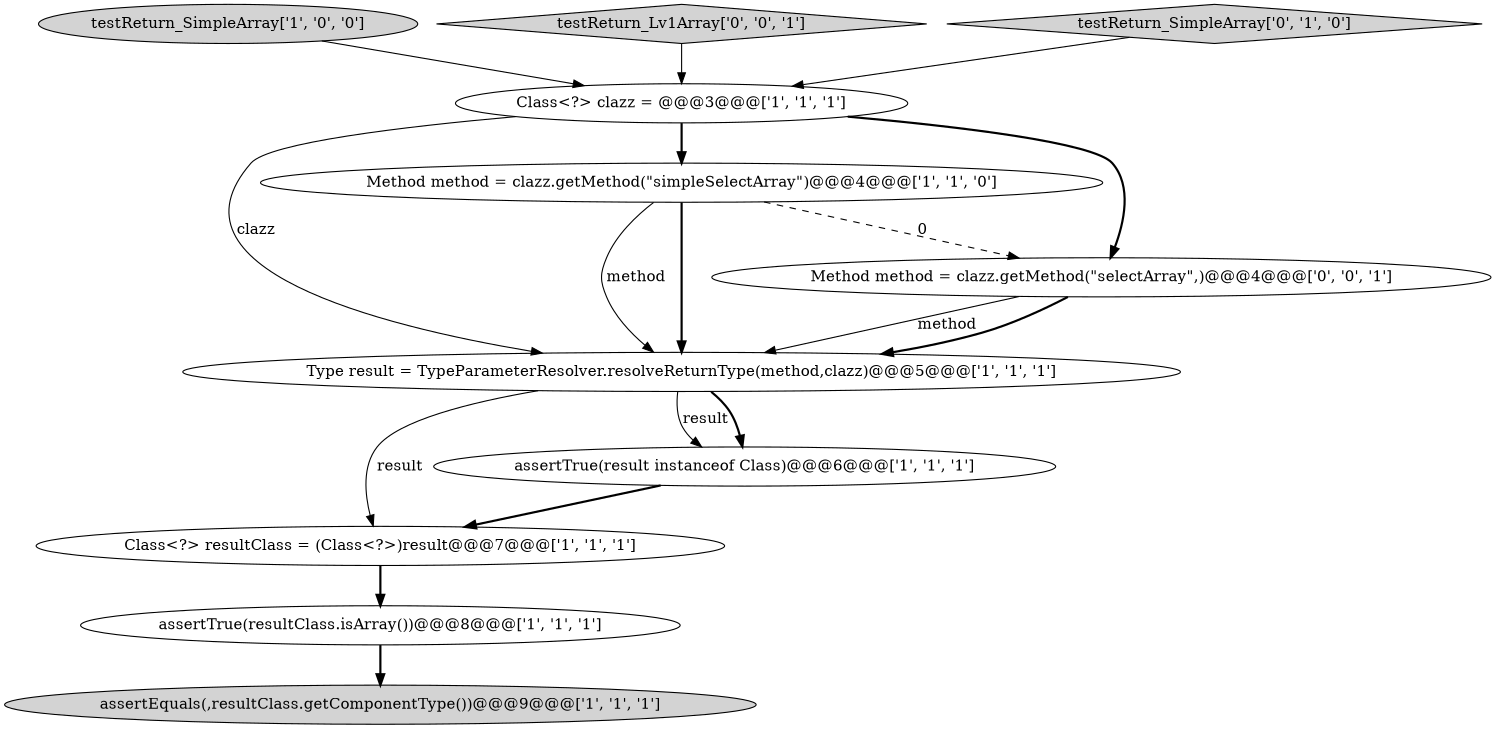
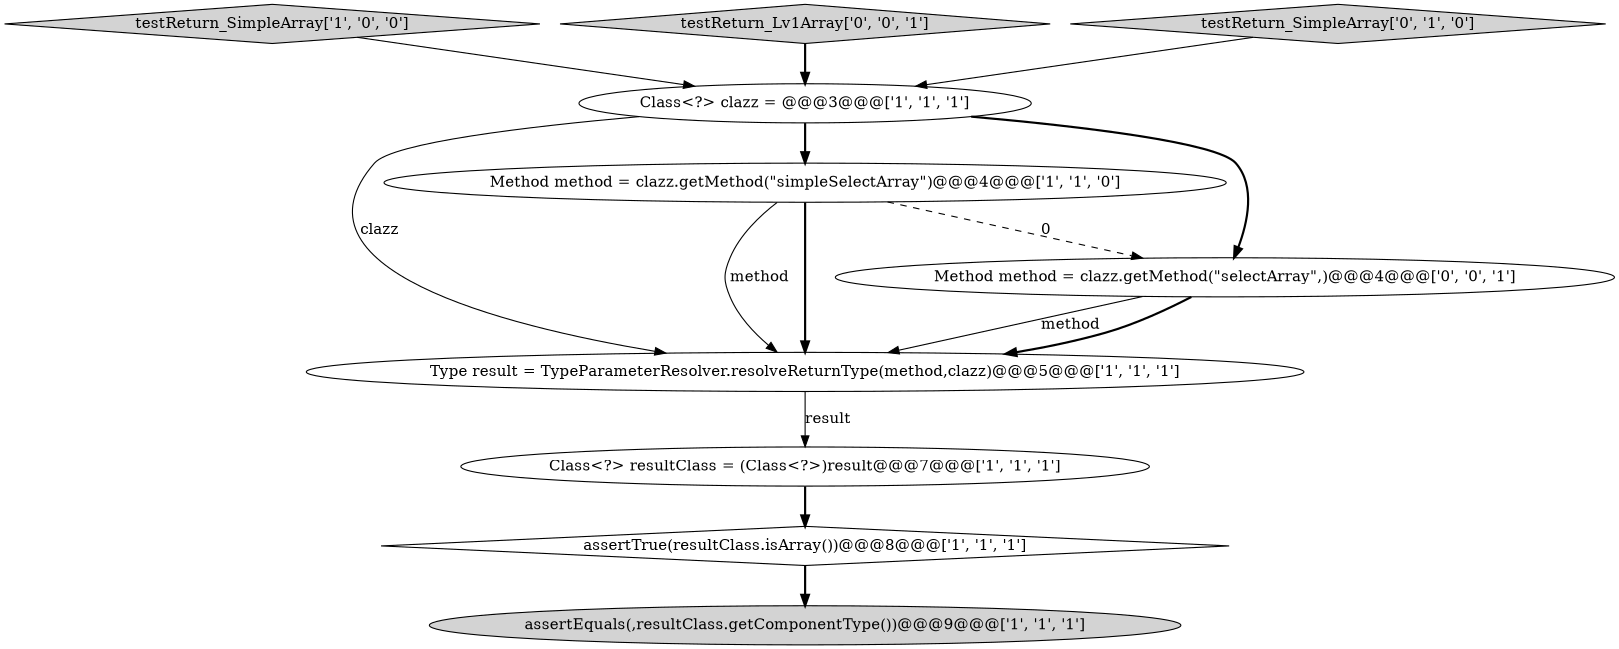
  digraph {
    node [fillcolor=white shape=ellipse style=filled]
    edge [style=bold]
-   n1 [fillcolor=lightgray label="testReturn_SimpleArray['1', '0', '0']"]
+   n1 [fillcolor=lightgray label="testReturn_SimpleArray['1', '0', '0']" shape=diamond]
    n2 [label="Class<?> clazz = @@@3@@@['1', '1', '1']"]
    n3 [label="Method method = clazz.getMethod(\"simpleSelectArray\")@@@4@@@['1', '1', '0']"]
    n4 [label="Method method = clazz.getMethod(\"selectArray\",)@@@4@@@['0', '0', '1']"]
    n5 [label="Type result = TypeParameterResolver.resolveReturnType(method,clazz)@@@5@@@['1', '1', '1']"]
-   n6 [label="assertTrue(resultClass.isArray())@@@8@@@['1', '1', '1']"]
+   n6 [label="assertTrue(resultClass.isArray())@@@8@@@['1', '1', '1']" shape=diamond]
    n7 [fillcolor=lightgray label="assertEquals(,resultClass.getComponentType())@@@9@@@['1', '1', '1']"]
    n8 [fillcolor=lightgray label="testReturn_Lv1Array['0', '0', '1']" shape=diamond]
-   n9 [label="assertTrue(result instanceof Class)@@@6@@@['1', '1', '1']"]
    n10 [label="Class<?> resultClass = (Class<?>)result@@@7@@@['1', '1', '1']"]
    n11 [fillcolor=lightgray label="testReturn_SimpleArray['0', '1', '0']" shape=diamond]
    n1 -> n2 [style=solid]
    n2 -> n3
    n2 -> n4
    n2 -> n5 [label=clazz style=solid]
    n3 -> n4 [label=0 style=dashed]
    n3 -> n5 [label=method style=solid]
    n3 -> n5
    n4 -> n5 [label=method style=solid]
    n4 -> n5
-   n5 -> n9 [label=result style=solid]
-   n5 -> n9
    n5 -> n10 [label=result style=solid]
    n6 -> n7
-   n8 -> n2 [style=solid]
-   n9 -> n10
+   n8 -> n2
    n10 -> n6
    n11 -> n2 [style=solid]
  }
